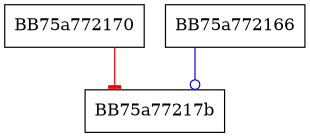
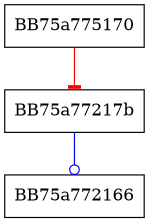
  digraph {
    splines=ortho
    node [shape=box]
-   BB75a772170
+   BB75a772170 [label=BB75a775170]
    BB75a77217b
    BB75a772166
    BB75a772170 -> BB75a77217b [arrowhead=tee color=red]
-   BB75a772166 -> BB75a77217b [arrowhead=odot color=blue]
+   BB75a77217b -> BB75a772166 [arrowhead=odot color=blue]
  }
